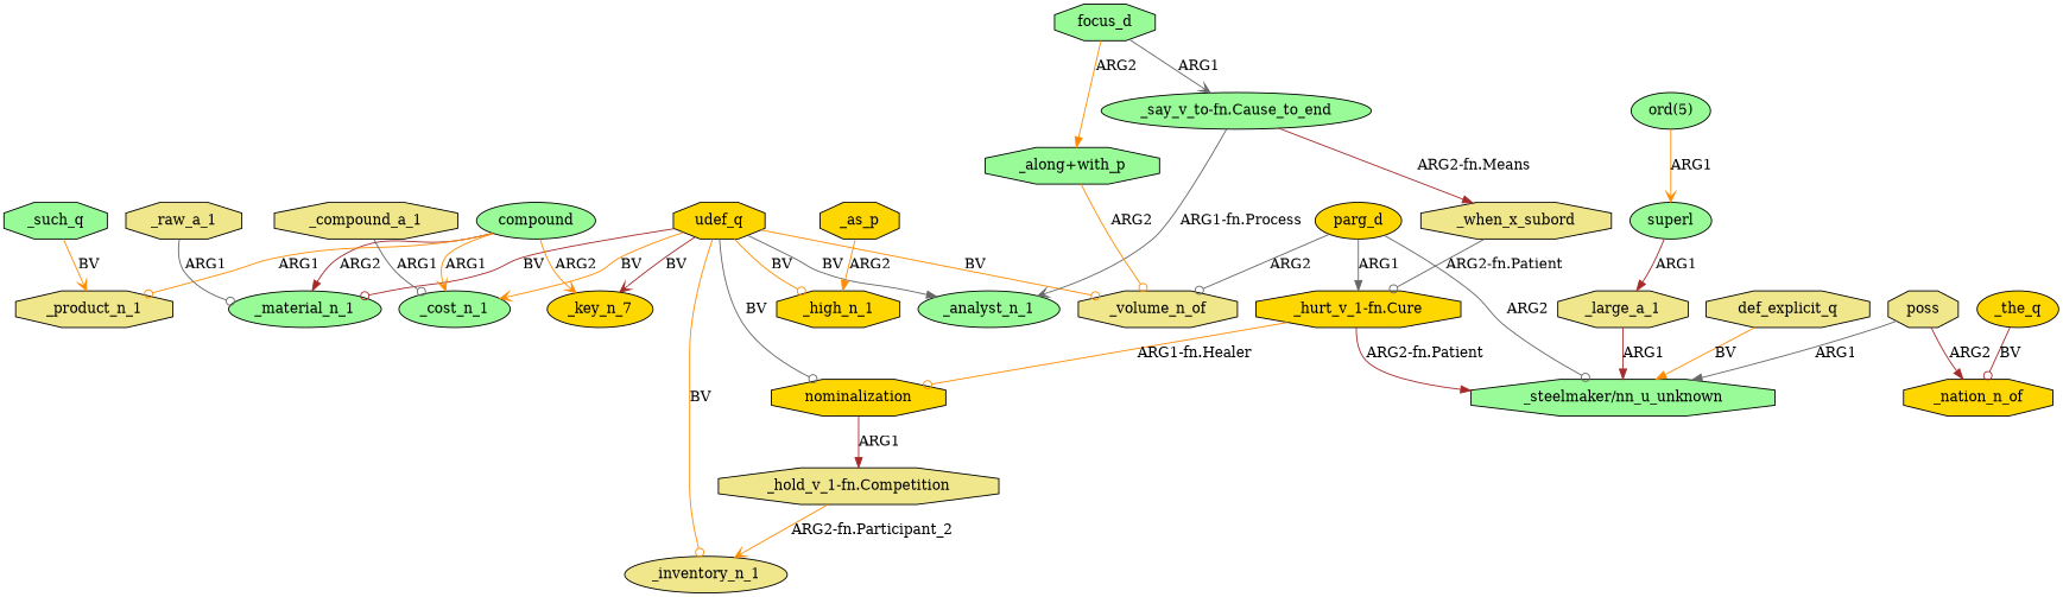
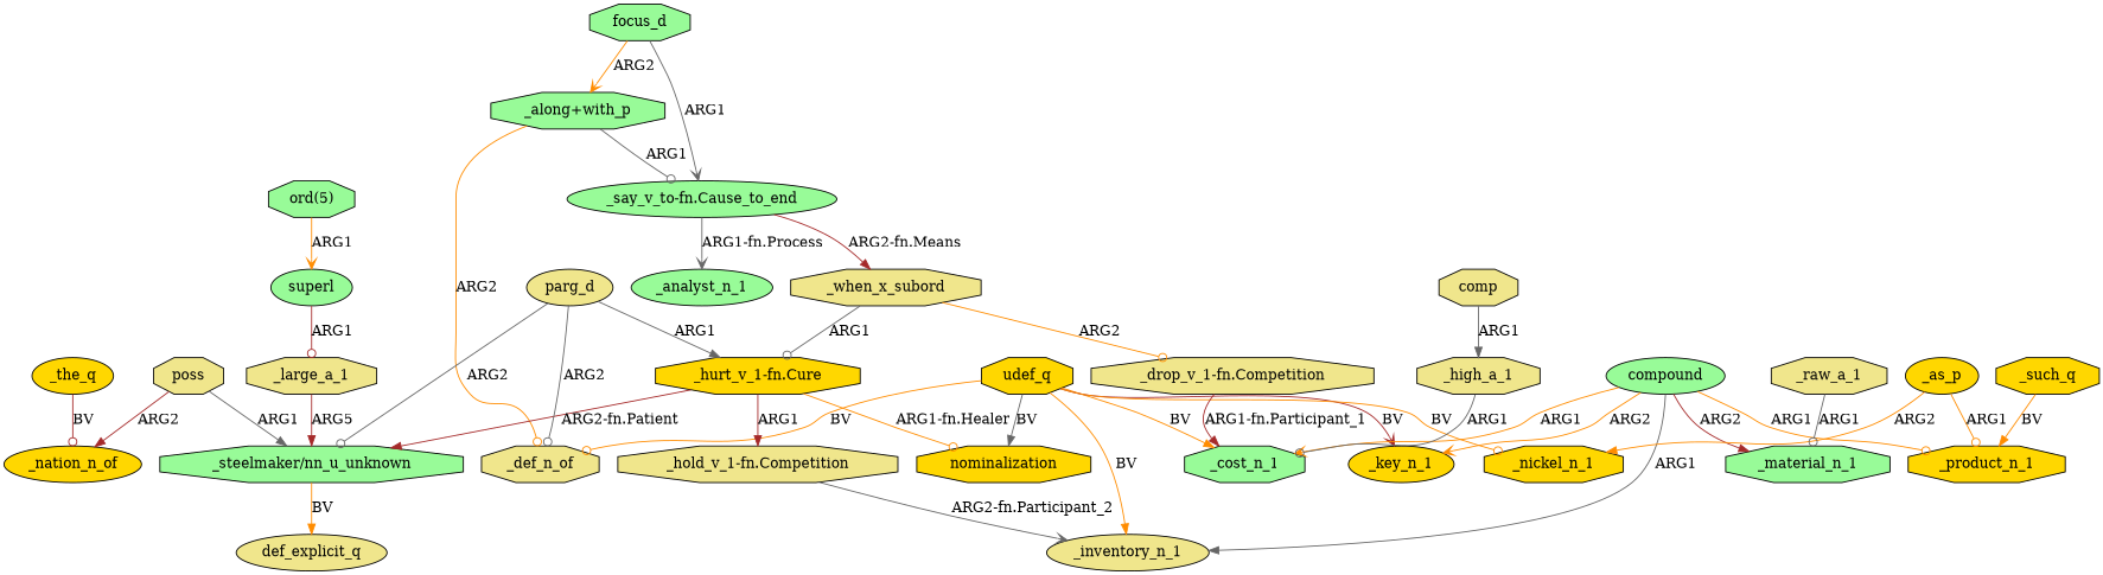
  digraph {
    node [fillcolor=khaki shape=octagon style=filled]
    edge [arrowhead=normal color=darkorange]
    nominalization [fillcolor=gold]
    "_hold_v_1-fn.Competition"
    _inventory_n_1 [shape=ellipse]
    udef_q [fillcolor=gold]
-   _material_n_1 [fillcolor=palegreen shape=ellipse]
+   _material_n_1 [fillcolor=palegreen]
    _analyst_n_1 [fillcolor=palegreen shape=ellipse]
-   _cost_n_1 [fillcolor=palegreen shape=ellipse]
-   _key_n_1 [fillcolor=gold shape=ellipse label=_key_n_7]
-   _volume_n_of
-   _nickel_n_1 [fillcolor=gold label=_high_n_1]
+   _cost_n_1 [fillcolor=palegreen]
+   _key_n_1 [fillcolor=gold shape=ellipse]
+   _volume_n_of [label=_def_n_of]
+   _nickel_n_1 [fillcolor=gold]
    compound [fillcolor=palegreen shape=ellipse]
-   _product_n_1
-   def_explicit_q
+   _product_n_1 [fillcolor=gold]
+   def_explicit_q [shape=ellipse]
    "_steelmaker/nn_u_unknown" [fillcolor=palegreen]
-   _such_q [fillcolor=palegreen]
-   _as_p [fillcolor=gold]
+   _such_q [fillcolor=gold]
+   _as_p [fillcolor=gold shape=ellipse]
    focus_d [fillcolor=palegreen]
    "_say_v_to-fn.Cause_to_end" [fillcolor=palegreen shape=ellipse]
    "_along+with_p" [fillcolor=palegreen]
    _when_x_subord
    "_hurt_v_1-fn.Cure" [fillcolor=gold]
+   "_drop_v_1-fn.Competition"
    _the_q [fillcolor=gold shape=ellipse]
-   _nation_n_of [fillcolor=gold]
+   _nation_n_of [fillcolor=gold shape=ellipse]
    _large_a_1
    poss
-   parg_d [fillcolor=gold shape=ellipse]
-   _high_a_1 [label=_compound_a_1]
-   "ord(5)" [fillcolor=palegreen shape=ellipse]
+   parg_d [shape=ellipse]
+   _high_a_1
+   comp
+   "ord(5)" [fillcolor=palegreen]
    superl [fillcolor=palegreen shape=ellipse]
    _raw_a_1
-   nominalization -> "_hold_v_1-fn.Competition" [color=brown label=ARG1]
-   "_hold_v_1-fn.Competition" -> _inventory_n_1 [arrowhead=vee label="ARG2-fn.Participant_2"]
-   udef_q -> nominalization [arrowhead=odot color=gray40 label=BV]
-   udef_q -> _inventory_n_1 [arrowhead=odot label=BV]
-   udef_q -> _material_n_1 [arrowhead=odot color=brown label=BV]
-   udef_q -> _analyst_n_1 [color=gray40 label=BV]
-   udef_q -> _cost_n_1 [arrowhead=vee label=BV]
+   "_hurt_v_1-fn.Cure" -> "_hold_v_1-fn.Competition" [color=brown label=ARG1]
+   "_hold_v_1-fn.Competition" -> _inventory_n_1 [arrowhead=vee color=gray40 label="ARG2-fn.Participant_2"]
+   udef_q -> nominalization [color=gray40 label=BV]
+   udef_q -> _inventory_n_1 [label=BV]
+   udef_q -> _cost_n_1 [label=BV]
    udef_q -> _key_n_1 [arrowhead=vee color=brown label=BV]
    udef_q -> _volume_n_of [arrowhead=odot label=BV]
    udef_q -> _nickel_n_1 [arrowhead=odot label=BV]
+   compound -> _inventory_n_1 [color=gray40 label=ARG1]
    compound -> _material_n_1 [color=brown label=ARG2]
    compound -> _cost_n_1 [arrowhead=vee label=ARG1]
    compound -> _key_n_1 [arrowhead=vee label=ARG2]
    compound -> _product_n_1 [arrowhead=odot label=ARG1]
-   def_explicit_q -> "_steelmaker/nn_u_unknown" [label=BV]
-   _such_q -> _product_n_1 [arrowhead=vee label=BV]
+   "_steelmaker/nn_u_unknown" -> def_explicit_q [label=BV]
+   _such_q -> _product_n_1 [label=BV]
    _as_p -> _nickel_n_1 [label=ARG2]
+   _as_p -> _product_n_1 [arrowhead=odot label=ARG1]
    focus_d -> "_say_v_to-fn.Cause_to_end" [arrowhead=vee color=gray40 label=ARG1]
-   focus_d -> "_along+with_p" [label=ARG2]
+   focus_d -> "_along+with_p" [arrowhead=vee label=ARG2]
    "_say_v_to-fn.Cause_to_end" -> _analyst_n_1 [arrowhead=vee color=gray40 label="ARG1-fn.Process"]
    "_say_v_to-fn.Cause_to_end" -> _when_x_subord [color=brown label="ARG2-fn.Means"]
    "_along+with_p" -> _volume_n_of [arrowhead=odot label=ARG2]
-   _when_x_subord -> "_hurt_v_1-fn.Cure" [arrowhead=odot color=gray40 label="ARG2-fn.Patient"]
+   "_along+with_p" -> "_say_v_to-fn.Cause_to_end" [arrowhead=odot color=gray40 label=ARG1]
+   _when_x_subord -> "_hurt_v_1-fn.Cure" [arrowhead=odot color=gray40 label=ARG1]
+   _when_x_subord -> "_drop_v_1-fn.Competition" [arrowhead=odot label=ARG2]
    "_hurt_v_1-fn.Cure" -> nominalization [arrowhead=odot label="ARG1-fn.Healer"]
    "_hurt_v_1-fn.Cure" -> "_steelmaker/nn_u_unknown" [color=brown label="ARG2-fn.Patient"]
+   "_drop_v_1-fn.Competition" -> _cost_n_1 [color=brown label="ARG1-fn.Participant_1"]
    _the_q -> _nation_n_of [arrowhead=odot color=brown label=BV]
-   _large_a_1 -> "_steelmaker/nn_u_unknown" [color=brown label=ARG1]
+   _large_a_1 -> "_steelmaker/nn_u_unknown" [color=brown label=ARG5]
    poss -> "_steelmaker/nn_u_unknown" [color=gray40 label=ARG1]
    poss -> _nation_n_of [color=brown label=ARG2]
    parg_d -> _volume_n_of [arrowhead=odot color=gray40 label=ARG2]
    parg_d -> "_steelmaker/nn_u_unknown" [arrowhead=odot color=gray40 label=ARG2]
    parg_d -> "_hurt_v_1-fn.Cure" [color=gray40 label=ARG1]
    _high_a_1 -> _cost_n_1 [arrowhead=odot color=gray40 label=ARG1]
+   comp -> _high_a_1 [color=gray40 label=ARG1]
    "ord(5)" -> superl [arrowhead=vee label=ARG1]
-   superl -> _large_a_1 [color=brown label=ARG1]
+   superl -> _large_a_1 [arrowhead=odot color=brown label=ARG1]
    _raw_a_1 -> _material_n_1 [arrowhead=odot color=gray40 label=ARG1]
  }
